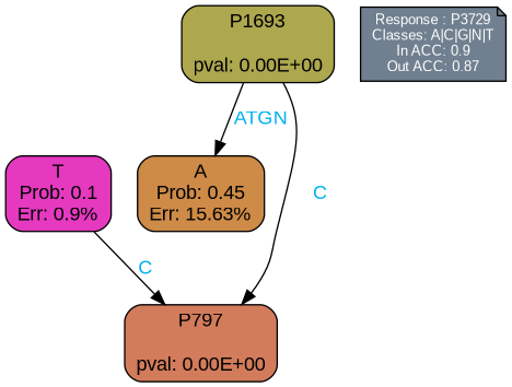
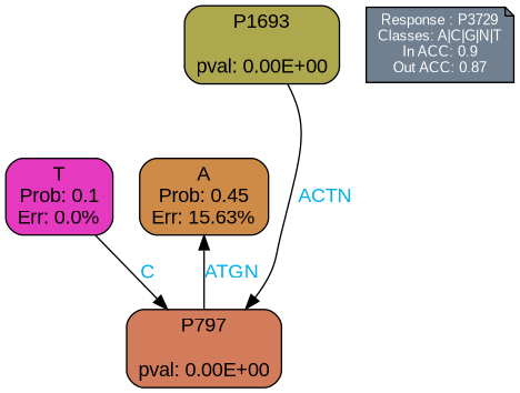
  digraph {
    fontname="Liberation Sans"
    ranksep=equally
    splines=polylines
    node [color=black fontname="Liberation Sans" shape=box style="filled, rounded"]
    edge [fontcolor=deepskyblue2 fontname="Liberation Sans"]
    n1 [fillcolor="#ce8b47" label="A\nProb: 0.45\nErr: 15.63%"]
-   n2 [fillcolor="#e539c0" label="T\nProb: 0.1\nErr: 0.9%"]
+   n2 [fillcolor="#e539c0" label="T\nProb: 0.1\nErr: 0.0%"]
    n3 [align=left fillcolor=slategray fontcolor=white fontsize=10 label="Response : P3729\nClasses: A|C|G|N|T\nIn ACC: 0.9\nOut ACC: 0.87\n" shape=note style=filled]
    n4 [fillcolor="#ada74e" label="P1693\n\npval: 0.00E+00"]
    n5 [fillcolor="#d27c5c" label="P797\n\npval: 0.00E+00"]
    subgraph sub_1 {
      rank=same
      n1
      n2
    }
    subgraph sub_2 {
      rank=same
      n3
      n4
    }
    n2 -> n5 [label=C]
-   n4 -> n5 [label=C]
-   n4 -> n1 [label=ATGN]
+   n4 -> n5 [label=ACTN]
+   n5 -> n1 [label=ATGN]
  }
